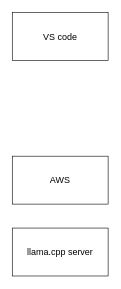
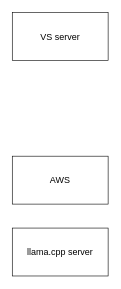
  <mxCell id="0" />
  <mxCell id="1" parent="0" />
- <mxCell id="2" value="VS code" style="rounded=0;whiteSpace=wrap;html=1;fontSize=15;" parent="1" vertex="1"><mxGeometry x="20" y="20" width="160" height="80" as="geometry" /></mxCell>
+ <mxCell id="2" value="VS server" style="rounded=0;whiteSpace=wrap;html=1;fontSize=15;" parent="1" vertex="1"><mxGeometry x="20" y="20" width="160" height="80" as="geometry" /></mxCell>
  <mxCell id="3" value="&lt;div style=&quot;font-size: 15px;&quot;&gt;AWS&lt;br style=&quot;font-size: 15px;&quot;&gt;&lt;/div&gt;" style="rounded=0;whiteSpace=wrap;html=1;fontSize=15;" parent="1" vertex="1"><mxGeometry x="20" y="260" width="160" height="80" as="geometry" /></mxCell>
  <mxCell id="4" value="llama.cpp server" style="rounded=0;whiteSpace=wrap;html=1;fontSize=15;" parent="1" vertex="1"><mxGeometry x="20" y="380" width="160" height="80" as="geometry" /></mxCell>
